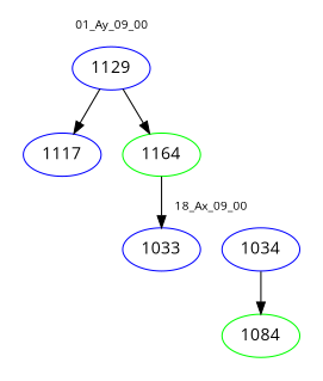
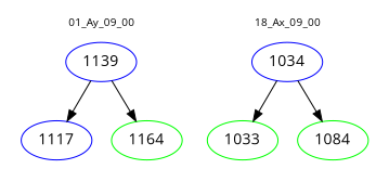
  digraph {
    fontname="Open Sans"
    node [color=blue fontname="Open Sans"]
    edge [color=black fontname="Open Sans"]
-   n1 [label=1129]
+   n1 [label=1139]
    n2 [label=1117]
    n3 [color=green label=1164]
    n4 [label=1034]
-   n5 [label=1033]
+   n5 [color=green label=1033]
    n6 [color=green label=1084]
    subgraph cluster_1 {
      color=white
      fontsize=10
      label="01_Ay_09_00"
      n1
      n2
      n3
    }
    subgraph cluster_2 {
      color=white
      fontsize=10
      label="18_Ax_09_00"
      n4
      n5
      n6
    }
    n1 -> n2
    n1 -> n3
-   n3 -> n5
+   n4 -> n5
    n4 -> n6
  }
